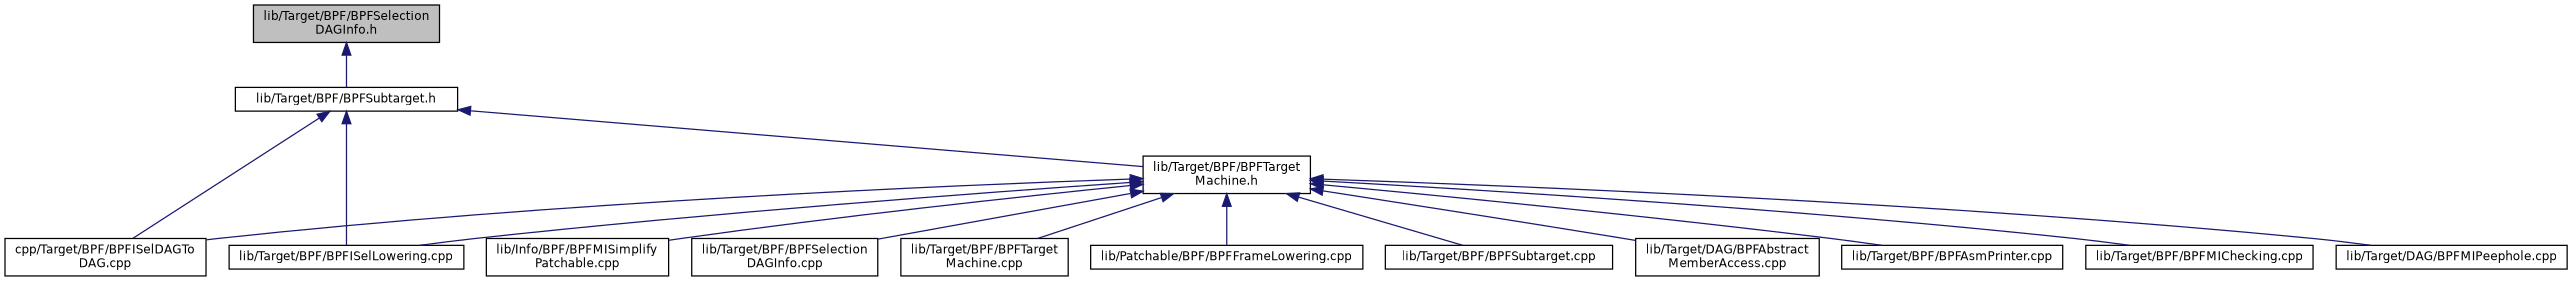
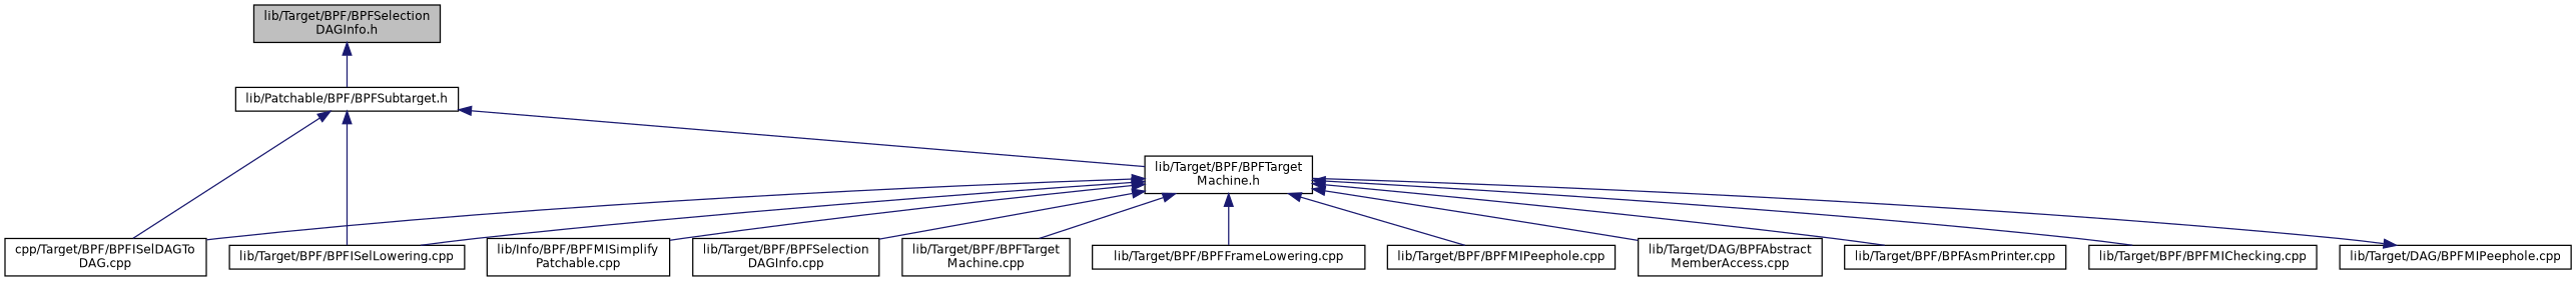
  digraph {
    node [color=black fontname=Helvetica fontsize=10 shape=box]
    edge [color=midnightblue dir=back fontname=Helvetica fontsize=10 labelfontname=Helvetica labelfontsize=10 style=solid]
    n1 [fillcolor=grey75 fontcolor=black height=0.2 label="lib/Target/BPF/BPFSelection\lDAGInfo.h" style=filled width=0.4]
-   n2 [height=0.2 label="lib/Target/BPF/BPFSubtarget.h" width=0.4]
+   n2 [height=0.2 label="lib/Patchable/BPF/BPFSubtarget.h" width=0.4]
    n3 [height=0.2 label="cpp/Target/BPF/BPFISelDAGTo\lDAG.cpp" width=0.4]
    n4 [height=0.2 label="lib/Target/BPF/BPFISelLowering.cpp" width=0.4]
    n5 [height=0.2 label="lib/Target/BPF/BPFTarget\lMachine.h" width=0.4]
-   n6 [height=0.2 label="lib/Patchable/BPF/BPFFrameLowering.cpp" width=0.4]
-   n7 [height=0.2 label="lib/Target/BPF/BPFSubtarget.cpp" width=0.4]
+   n6 [height=0.2 label="lib/Target/BPF/BPFFrameLowering.cpp" width=0.4]
+   n7 [height=0.2 label="lib/Target/BPF/BPFMIPeephole.cpp" width=0.4]
    n8 [height=0.2 label="lib/Target/DAG/BPFAbstract\lMemberAccess.cpp" width=0.4]
    n9 [height=0.2 label="lib/Target/BPF/BPFAsmPrinter.cpp" width=0.4]
    n10 [height=0.2 label="lib/Target/BPF/BPFMIChecking.cpp" width=0.4]
    n11 [height=0.2 label="lib/Target/DAG/BPFMIPeephole.cpp" width=0.4]
    n12 [height=0.2 label="lib/Info/BPF/BPFMISimplify\lPatchable.cpp" width=0.4]
    n13 [height=0.2 label="lib/Target/BPF/BPFSelection\lDAGInfo.cpp" width=0.4]
    n14 [height=0.2 label="lib/Target/BPF/BPFTarget\lMachine.cpp" width=0.4]
    n1 -> n2
    n2 -> n3
    n2 -> n4
    n2 -> n5
    n5 -> n3
    n5 -> n4
    n5 -> n6
    n5 -> n7
    n5 -> n8
    n5 -> n9
    n5 -> n10
-   n5 -> n11
+   n11 -> n5
    n5 -> n12
    n5 -> n13
    n5 -> n14
  }
